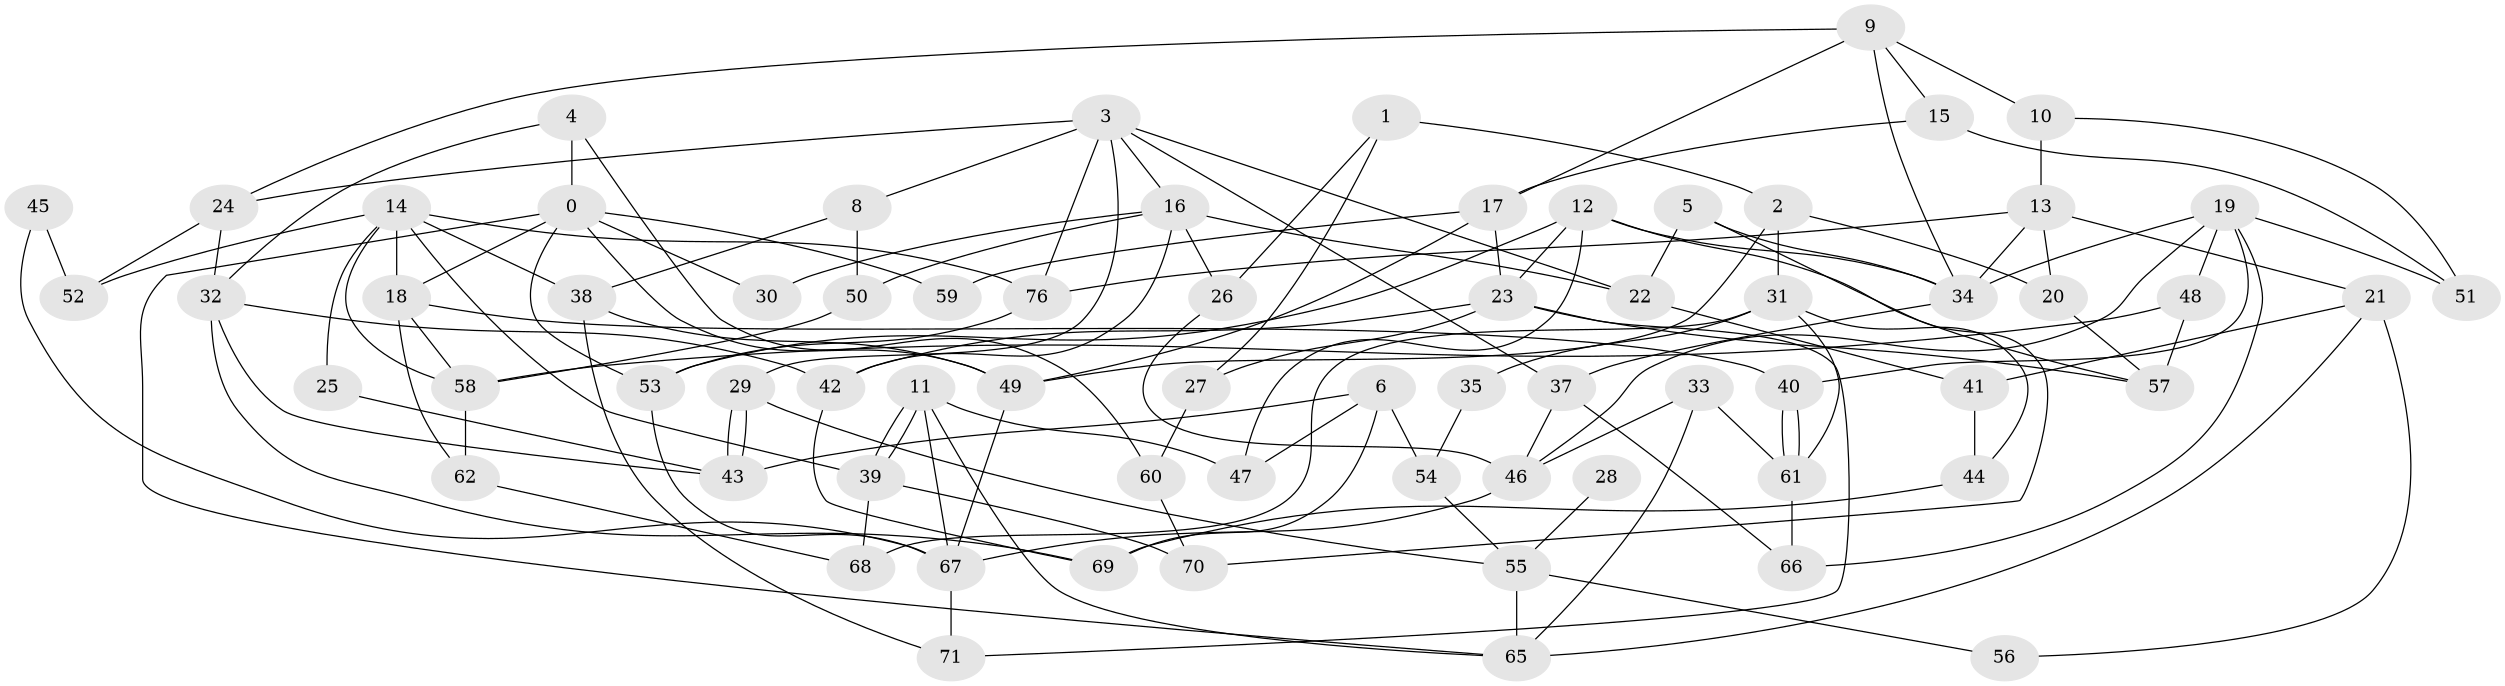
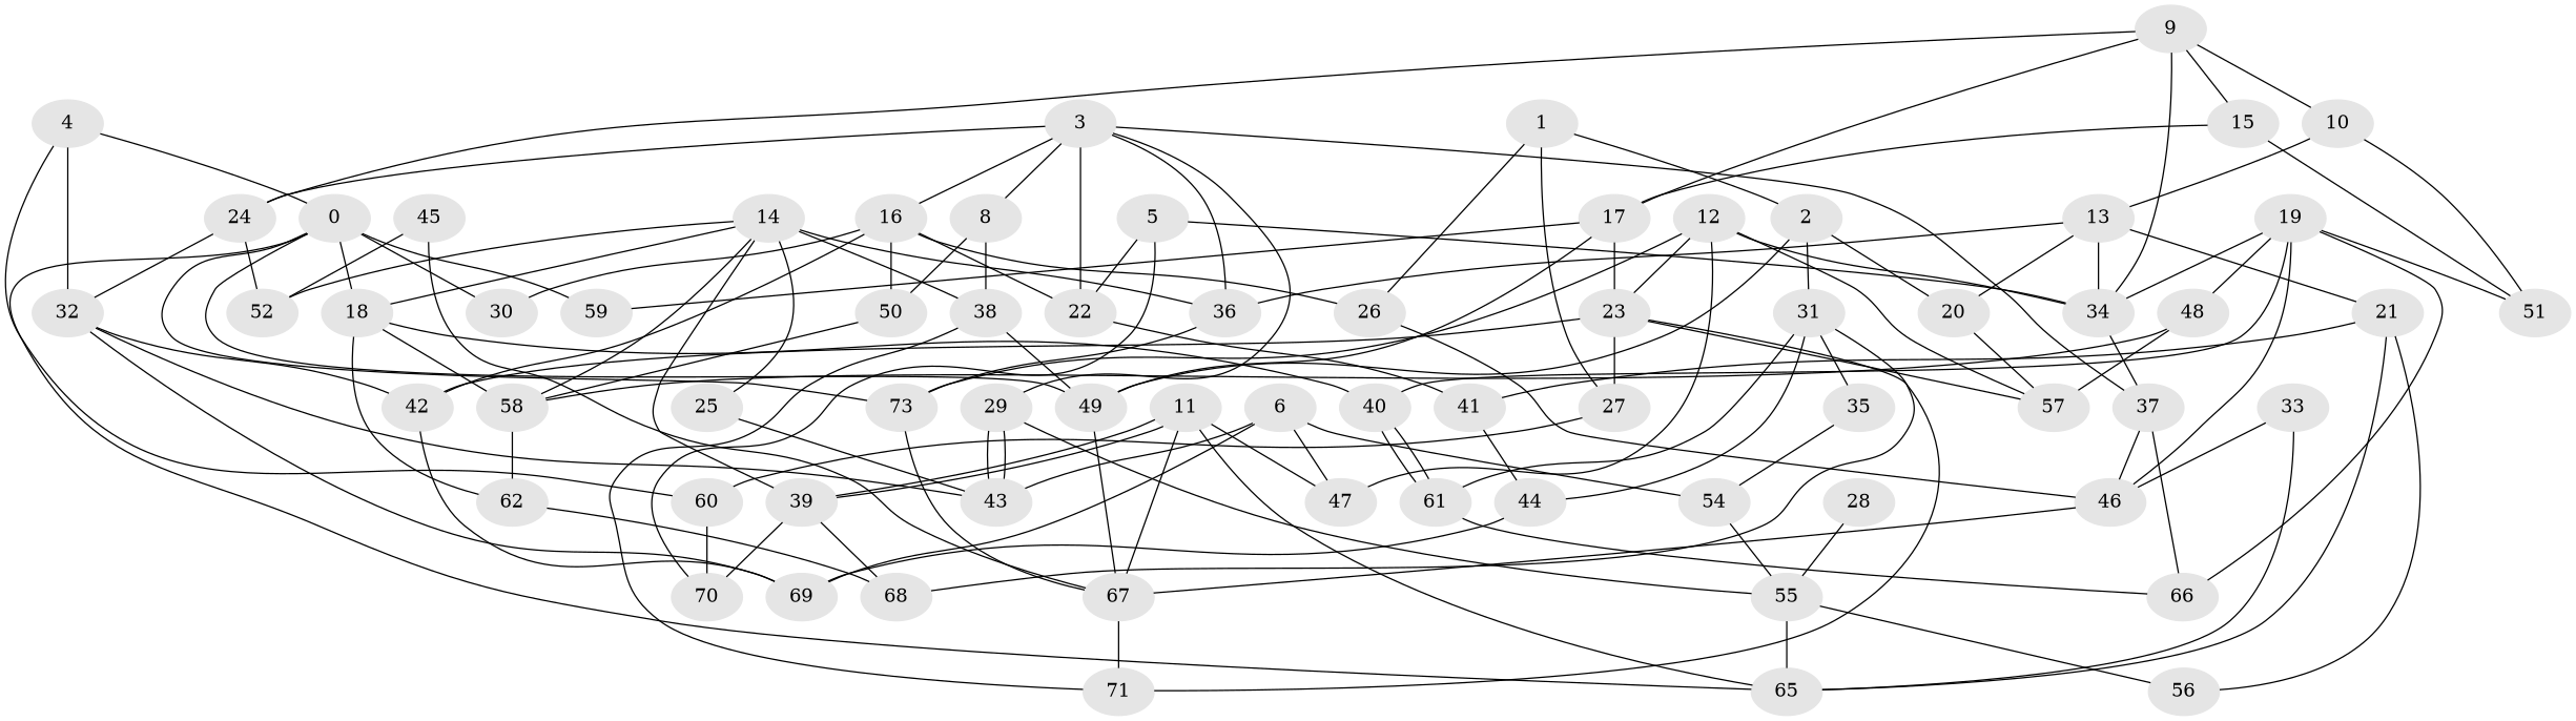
  graph {
    node [color=gray90 style=filled]
    1
    2
    26
    27
    20
    31
    49
    46
    60
    57
    35
    44
    68
    61
    67
    3
    8
    16
    22
    24
    29
-   36 [label=76]
+   36
    37
    38
    50
    30
    42
    41
    32
    52
    43
    55
-   53
+   53 [label=73]
    66
    n35 [label=0]
    4
    18
    59
    65
    69
    70
    5
    34
    6
    47
    54
    58
    40
    62
    71
    9
    10
    15
    17
    13
    51
    23
    21
    11
    39
    12
    56
    14
    25
    19
    48
    28
    33
    45
    1 -- 2
    1 -- 26
    1 -- 27
    2 -- 20
    2 -- 31
    2 -- 49
    26 -- 46
    27 -- 60
    20 -- 57
    31 -- 35
    31 -- 44
    31 -- 68
    31 -- 61
    49 -- 67
    46 -- 67
    60 -- 70
    35 -- 54
    44 -- 69
    61 -- 66
    67 -- 71
    3 -- 8
    3 -- 16
    3 -- 22
    3 -- 24
    3 -- 29
    3 -- 36
    3 -- 37
    8 -- 38
    8 -- 50
    16 -- 26
    16 -- 22
    16 -- 50
    16 -- 30
    16 -- 42
    22 -- 41
    24 -- 32
    24 -- 52
    29 -- 43
    29 -- 43
    29 -- 55
    36 -- 53
    37 -- 46
    37 -- 66
    38 -- 49
    38 -- 71
    50 -- 58
    42 -- 69
    41 -- 44
    32 -- 42
    32 -- 43
    32 -- 69
    55 -- 65
    55 -- 56
    53 -- 67
    n35 -- 49
    n35 -- 30
    n35 -- 53
    n35 -- 18
    n35 -- 59
    n35 -- 65
    4 -- 60
    4 -- 32
    4 -- n35
    18 -- 58
    18 -- 40
    18 -- 62
    5 -- 22
    5 -- 70
    5 -- 34
    34 -- 37
    6 -- 43
    6 -- 69
    6 -- 47
    6 -- 54
    54 -- 55
    58 -- 62
    40 -- 61
    40 -- 61
    62 -- 68
    9 -- 24
    9 -- 34
    9 -- 10
    9 -- 15
    9 -- 17
    10 -- 13
    10 -- 51
    15 -- 17
    15 -- 51
    17 -- 49
    17 -- 59
    17 -- 23
    13 -- 20
    13 -- 36
    13 -- 34
    13 -- 21
    23 -- 27
    23 -- 57
    23 -- 42
    23 -- 71
    21 -- 41
    21 -- 65
    21 -- 56
    11 -- 67
    11 -- 65
    11 -- 47
    11 -- 39
    11 -- 39
    39 -- 68
    39 -- 70
    12 -- 57
    12 -- 53
    12 -- 34
    12 -- 47
    12 -- 23
    14 -- 36
    14 -- 38
    14 -- 52
    14 -- 18
    14 -- 58
    14 -- 39
    14 -- 25
    25 -- 43
    19 -- 46
    19 -- 66
    19 -- 34
    19 -- 40
    19 -- 51
    19 -- 48
    48 -- 57
    48 -- 58
    28 -- 55
    33 -- 46
-   33 -- 61
    33 -- 65
    45 -- 67
    45 -- 52
  }
